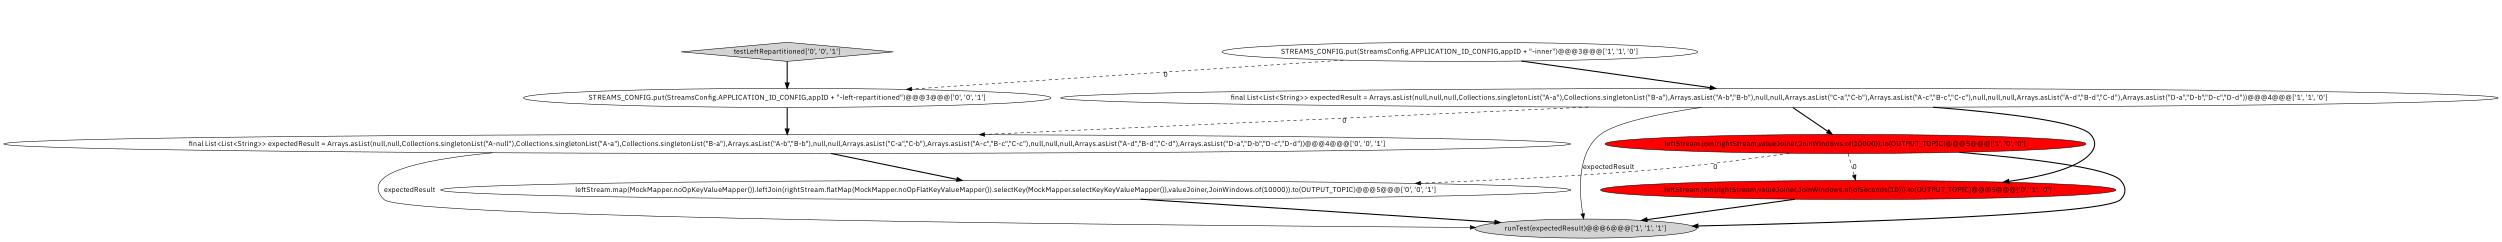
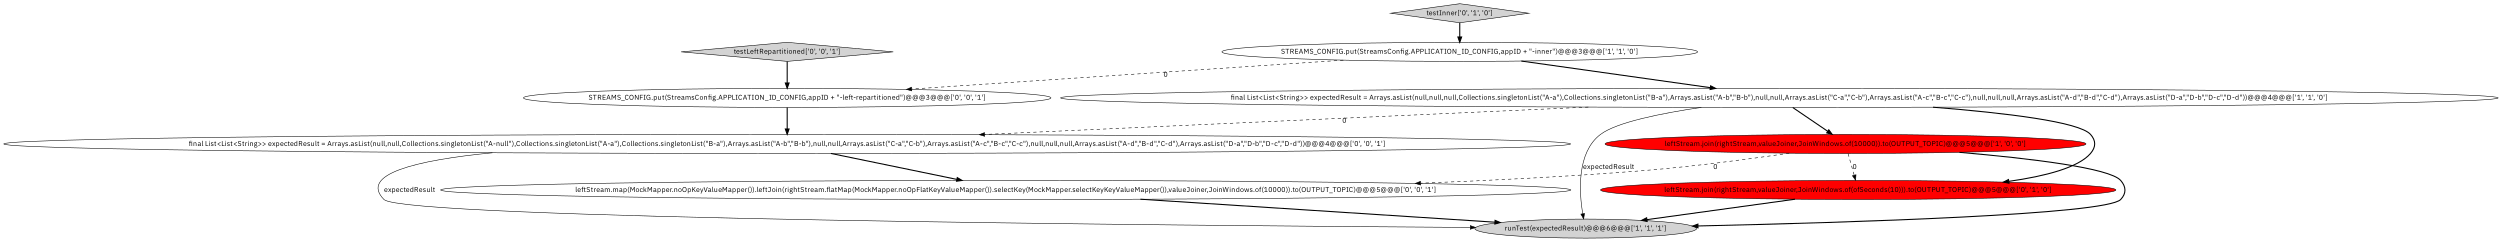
  digraph {
    fontname="IBM Plex Sans"
    node [fillcolor=white fontname="IBM Plex Sans" shape=ellipse style=filled]
    edge [fontname="IBM Plex Sans" style=bold]
    n1 [label="final List<List<String>> expectedResult = Arrays.asList(null,null,Collections.singletonList(\"A-null\"),Collections.singletonList(\"A-a\"),Collections.singletonList(\"B-a\"),Arrays.asList(\"A-b\",\"B-b\"),null,null,Arrays.asList(\"C-a\",\"C-b\"),Arrays.asList(\"A-c\",\"B-c\",\"C-c\"),null,null,null,Arrays.asList(\"A-d\",\"B-d\",\"C-d\"),Arrays.asList(\"D-a\",\"D-b\",\"D-c\",\"D-d\"))@@@4@@@['0', '0', '1']"]
    n2 [fillcolor=lightgray label="runTest(expectedResult)@@@6@@@['1', '1', '1']"]
    n3 [label="leftStream.map(MockMapper.noOpKeyValueMapper()).leftJoin(rightStream.flatMap(MockMapper.noOpFlatKeyValueMapper()).selectKey(MockMapper.selectKeyKeyValueMapper()),valueJoiner,JoinWindows.of(10000)).to(OUTPUT_TOPIC)@@@5@@@['0', '0', '1']"]
    n4 [label="STREAMS_CONFIG.put(StreamsConfig.APPLICATION_ID_CONFIG,appID + \"-left-repartitioned\")@@@3@@@['0', '0', '1']"]
    n5 [fillcolor=red label="leftStream.join(rightStream,valueJoiner,JoinWindows.of(ofSeconds(10))).to(OUTPUT_TOPIC)@@@5@@@['0', '1', '0']"]
    n6 [fillcolor=red label="leftStream.join(rightStream,valueJoiner,JoinWindows.of(10000)).to(OUTPUT_TOPIC)@@@5@@@['1', '0', '0']"]
    n7 [label="final List<List<String>> expectedResult = Arrays.asList(null,null,null,Collections.singletonList(\"A-a\"),Collections.singletonList(\"B-a\"),Arrays.asList(\"A-b\",\"B-b\"),null,null,Arrays.asList(\"C-a\",\"C-b\"),Arrays.asList(\"A-c\",\"B-c\",\"C-c\"),null,null,null,Arrays.asList(\"A-d\",\"B-d\",\"C-d\"),Arrays.asList(\"D-a\",\"D-b\",\"D-c\",\"D-d\"))@@@4@@@['1', '1', '0']"]
    n8 [label="STREAMS_CONFIG.put(StreamsConfig.APPLICATION_ID_CONFIG,appID + \"-inner\")@@@3@@@['1', '1', '0']"]
    n9 [fillcolor=lightgray label="testLeftRepartitioned['0', '0', '1']" shape=diamond]
+   n10 [fillcolor=lightgray label="testInner['0', '1', '0']" shape=diamond]
    n1 -> n2 [label=expectedResult style=solid]
    n1 -> n3
    n3 -> n2
    n4 -> n1
    n5 -> n2
    n6 -> n2
    n6 -> n3 [label=0 style=dashed]
    n6 -> n5 [label=0 style=dashed]
    n7 -> n1 [label=0 style=dashed]
    n7 -> n2 [label=expectedResult style=solid]
    n7 -> n5
    n7 -> n6
    n8 -> n4 [label=0 style=dashed]
    n8 -> n7
    n9 -> n4
+   n10 -> n8
  }
